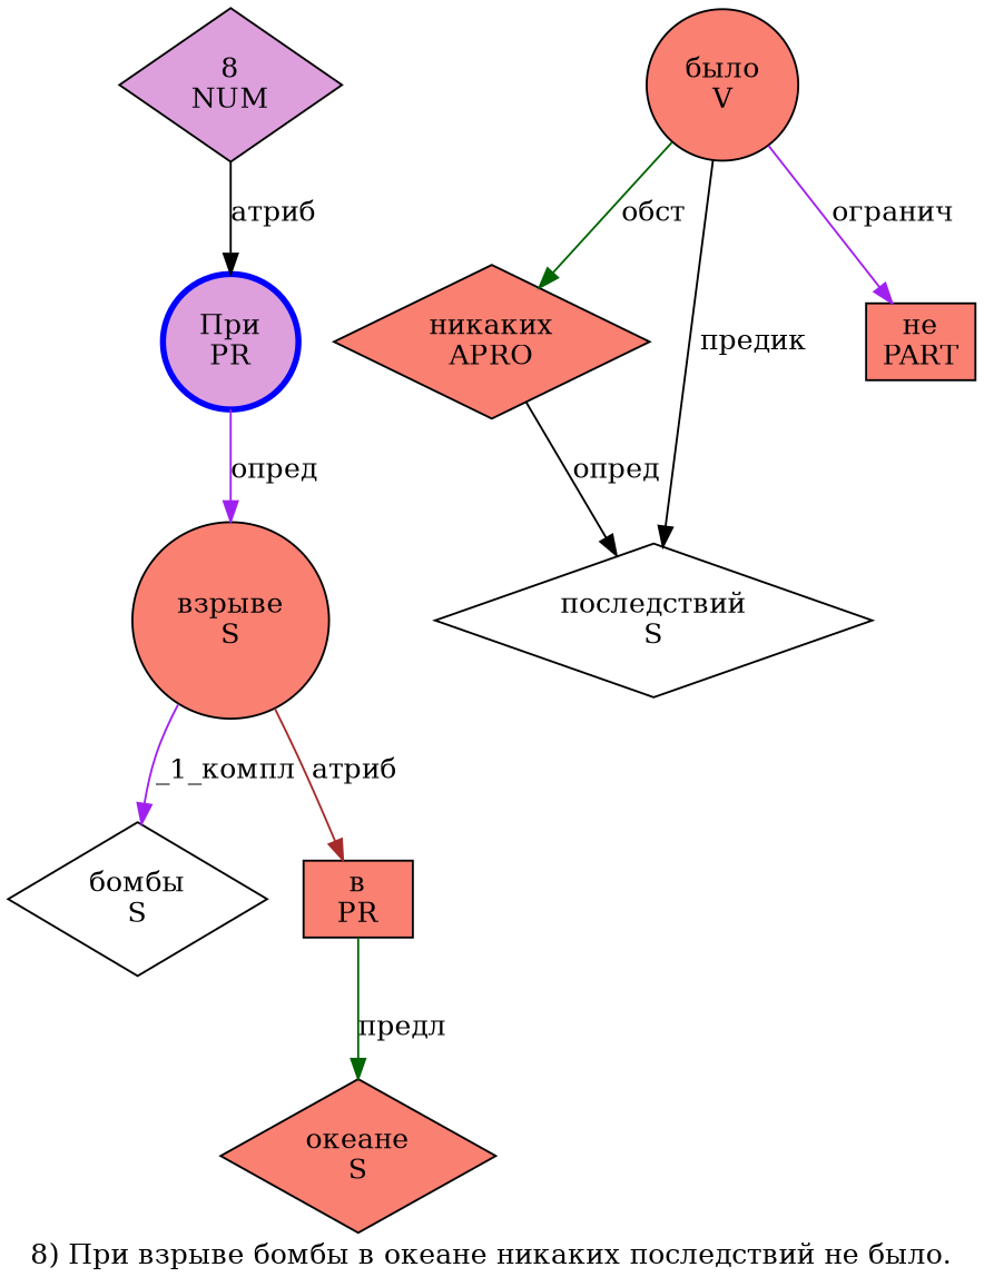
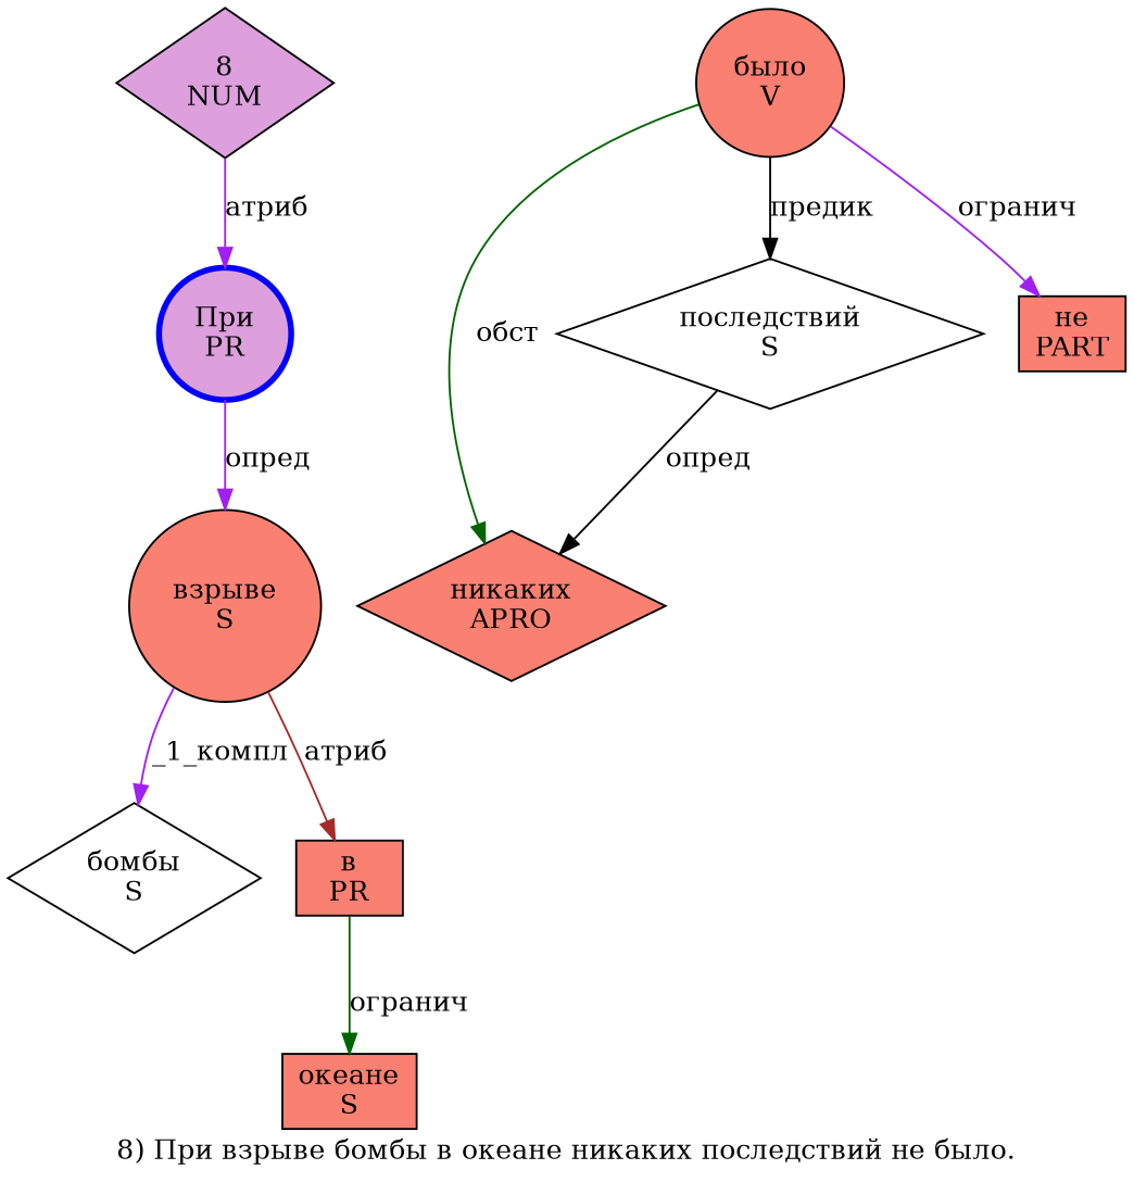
  digraph {
    label="8) При взрыве бомбы в океане никаких последствий не было."
    node [fillcolor=salmon penwidth=1 shape=diamond style=filled]
    edge [color=black]
    n1 [fillcolor=plum label="8\nNUM"]
    n2 [color=blue fillcolor=plum label="При\nPR" penwidth=3 shape=circle]
    n3 [label="взрыве\nS" shape=circle]
    n4 [fillcolor=white label="бомбы\nS"]
    n5 [label="в\nPR" shape=box]
-   n6 [label="океане\nS"]
+   n6 [label="океане\nS" shape=box]
    n7 [label="никаких\nAPRO"]
    n8 [fillcolor=white label="последствий\nS"]
    n9 [label="не\nPART" shape=box]
    n10 [label="было\nV" shape=circle]
-   n1 -> n2 [label="атриб"]
+   n1 -> n2 [color=purple label="атриб"]
    n2 -> n3 [color=purple label="опред"]
    n3 -> n4 [color=purple label="_1_компл"]
    n3 -> n5 [color=brown label="атриб"]
-   n5 -> n6 [color=darkgreen label="предл"]
-   n7 -> n8 [label="опред"]
+   n5 -> n6 [color=darkgreen label="огранич"]
+   n8 -> n7 [label="опред"]
    n10 -> n7 [color=darkgreen label="обст"]
    n10 -> n8 [label="предик"]
    n10 -> n9 [color=purple label="огранич"]
  }
